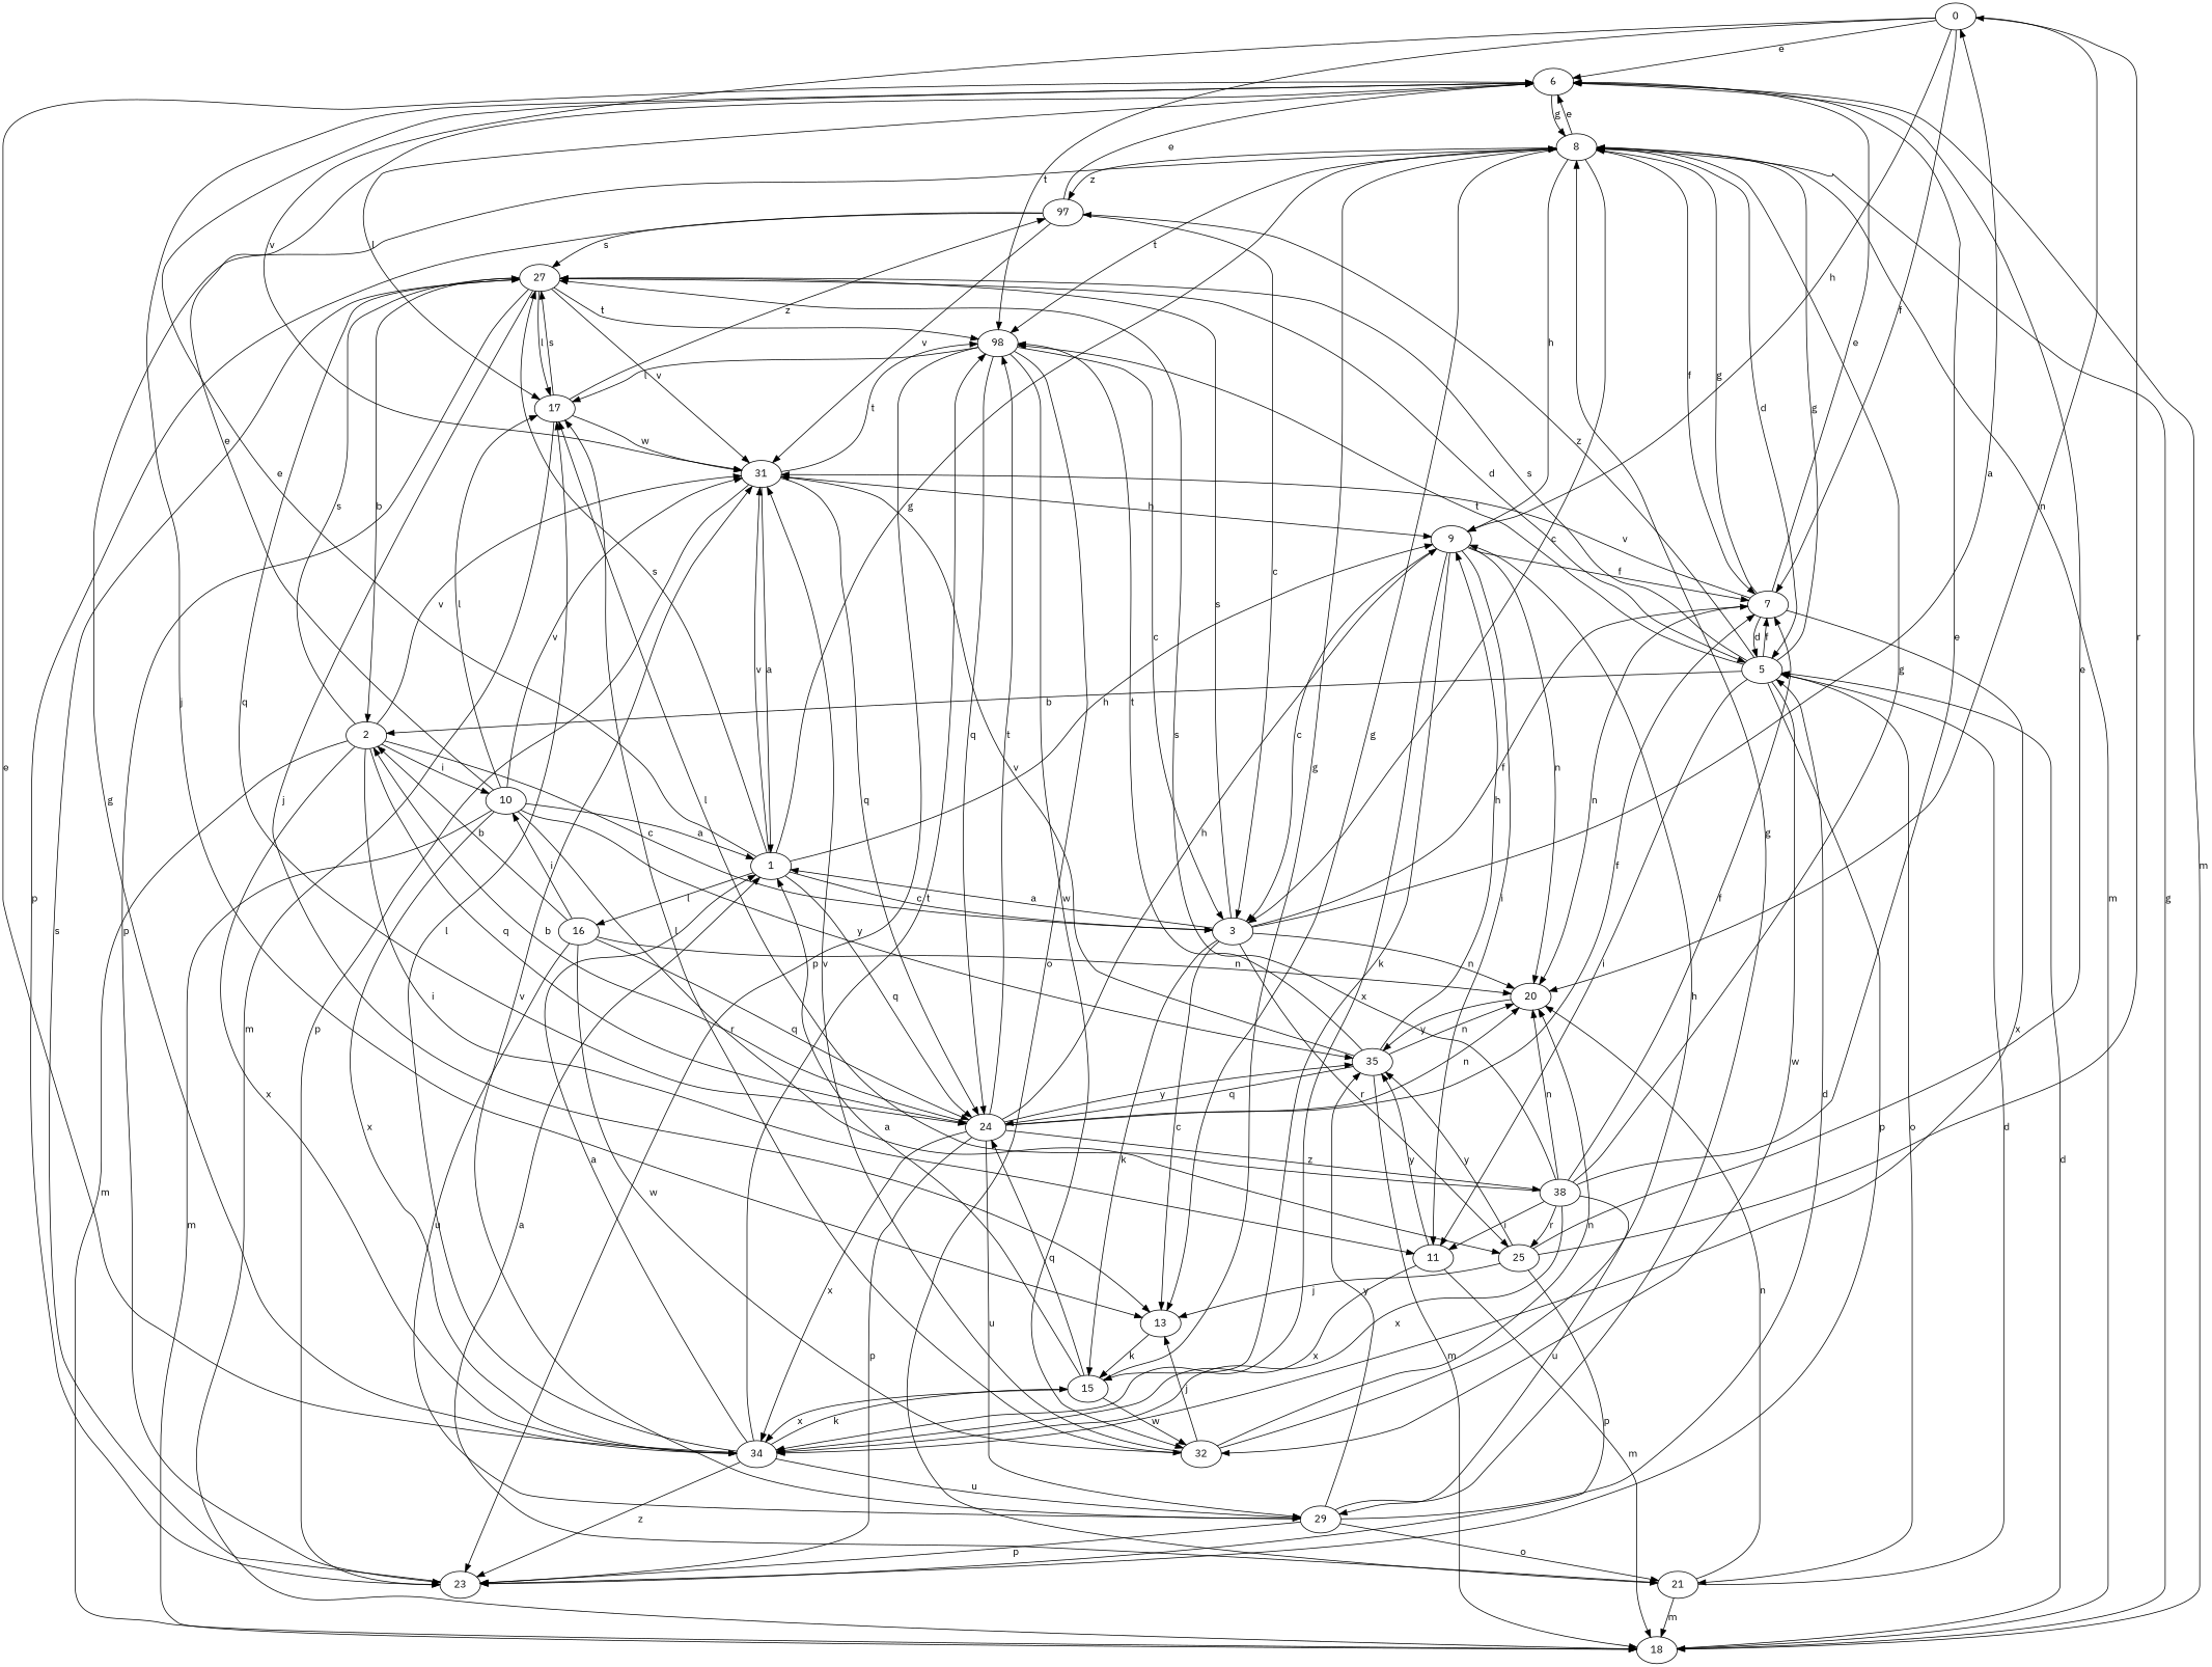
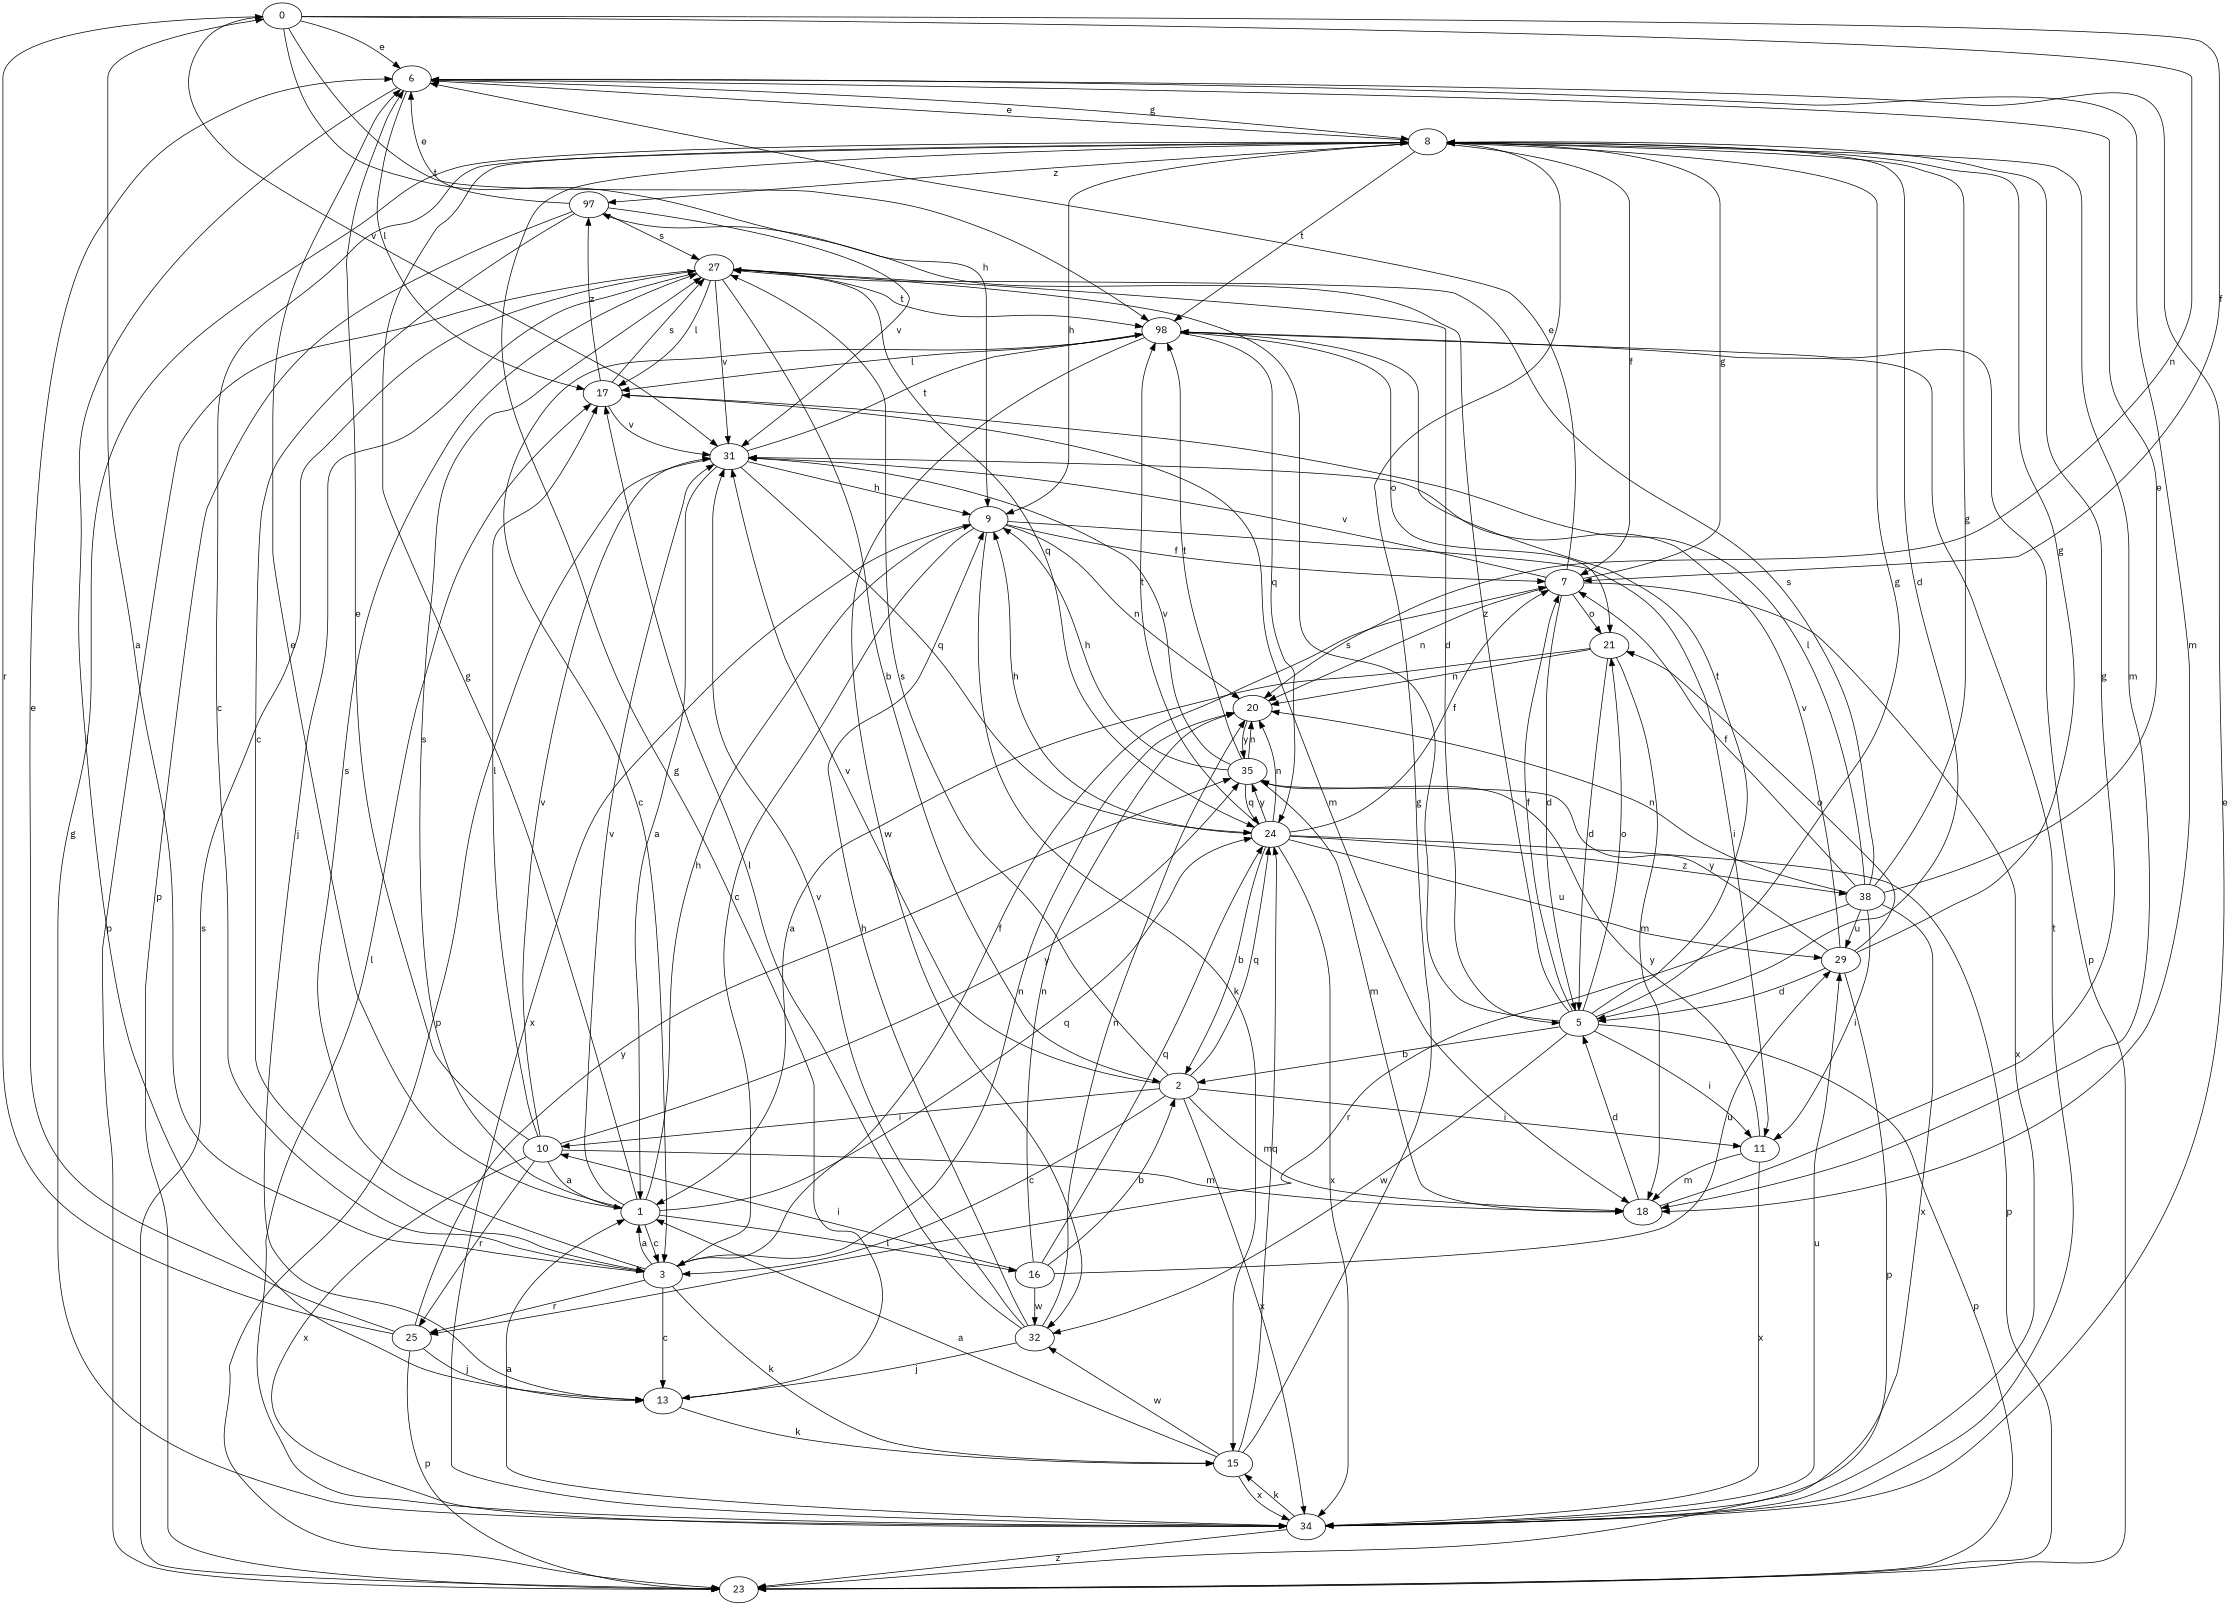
  strict digraph {
    fontname="IBM Plex Sans"
    node [fontname="IBM Plex Sans"]
    edge [fontname="IBM Plex Sans"]
    0
    6
    7
    9
    20
    n6 [label=98]
    31
    8
    18
    13
    17
    34
    5
    21
    3
    11
    15
    35
    25
    23
    24
    32
    1
    16
    27
    n26 [label=97]
    2
    10
    29
    38
    0 -> 6 [label=e]
    0 -> 7 [label=f]
    0 -> 9 [label=h]
    0 -> 20 [label=n]
    0 -> n6 [label=t]
    0 -> 31 [label=v]
    6 -> 8 [label=g]
    6 -> 18 [label=m]
    6 -> 13 [label=j]
    6 -> 17 [label=l]
    7 -> 6 [label=e]
    7 -> 20 [label=n]
    7 -> 31 [label=v]
    7 -> 8 [label=g]
    7 -> 34 [label=x]
    7 -> 5 [label=d]
+   7 -> 21 [label=o]
    9 -> 7 [label=f]
    9 -> 20 [label=n]
    9 -> 34 [label=x]
    9 -> 3 [label=c]
    9 -> 11 [label=i]
    9 -> 15 [label=k]
    20 -> 35 [label=y]
    n6 -> 17 [label=l]
    n6 -> 21 [label=o]
    n6 -> 3 [label=c]
    n6 -> 23 [label=p]
    n6 -> 24 [label=q]
    n6 -> 32 [label=w]
    31 -> 9 [label=h]
    31 -> n6 [label=t]
    31 -> 23 [label=p]
    31 -> 24 [label=q]
    31 -> 1 [label=a]
    8 -> 6 [label=e]
    8 -> 7 [label=f]
    8 -> 9 [label=h]
    8 -> n6 [label=t]
    8 -> 18 [label=m]
    8 -> 5 [label=d]
    8 -> 3 [label=c]
    8 -> n26 [label=z]
    18 -> 8 [label=g]
    18 -> 5 [label=d]
-   8 -> 13 [label=g]
+   13 -> 8 [label=g]
    13 -> 15 [label=k]
-   17 -> 31 [label=w]
+   17 -> 31 [label=v]
    17 -> 18 [label=m]
    17 -> 27 [label=s]
    17 -> n26 [label=z]
    34 -> 6 [label=e]
    34 -> n6 [label=t]
    34 -> 8 [label=g]
    34 -> 17 [label=l]
    34 -> 15 [label=k]
    34 -> 23 [label=z]
    34 -> 1 [label=a]
    34 -> 29 [label=u]
    5 -> 7 [label=f]
    5 -> n6 [label=t]
    5 -> 8 [label=g]
    5 -> 21 [label=o]
    5 -> 11 [label=i]
    5 -> 23 [label=p]
    5 -> 32 [label=w]
    5 -> 27 [label=s]
    5 -> n26 [label=z]
    5 -> 2 [label=b]
    21 -> 20 [label=n]
    21 -> 18 [label=m]
    21 -> 5 [label=d]
    21 -> 1 [label=a]
    3 -> 0 [label=a]
    3 -> 7 [label=f]
    3 -> 20 [label=n]
    3 -> 13 [label=c]
    3 -> 15 [label=k]
    3 -> 25 [label=r]
    3 -> 1 [label=a]
    3 -> 27 [label=s]
    11 -> 18 [label=m]
    11 -> 34 [label=x]
    11 -> 35 [label=y]
    15 -> 8 [label=g]
    15 -> 34 [label=x]
    15 -> 24 [label=q]
    15 -> 32 [label=w]
    15 -> 1 [label=a]
    35 -> 9 [label=h]
    35 -> 20 [label=n]
    35 -> n6 [label=t]
    35 -> 31 [label=v]
    35 -> 18 [label=m]
    35 -> 24 [label=q]
    25 -> 0 [label=r]
    25 -> 6 [label=e]
    25 -> 13 [label=j]
    25 -> 35 [label=y]
    25 -> 23 [label=p]
    23 -> 27 [label=s]
    24 -> 7 [label=f]
    24 -> 9 [label=h]
    24 -> 20 [label=n]
    24 -> n6 [label=t]
    24 -> 34 [label=x]
    24 -> 35 [label=y]
    24 -> 23 [label=p]
    24 -> 2 [label=b]
    24 -> 29 [label=u]
    24 -> 38 [label=z]
    32 -> 9 [label=h]
    32 -> 20 [label=n]
    32 -> 31 [label=v]
    32 -> 13 [label=j]
    32 -> 17 [label=l]
    1 -> 6 [label=e]
    1 -> 9 [label=h]
    1 -> 31 [label=v]
    1 -> 8 [label=g]
    1 -> 3 [label=c]
    1 -> 24 [label=q]
    1 -> 16 [label=l]
    1 -> 27 [label=s]
    16 -> 20 [label=n]
    16 -> 24 [label=q]
    16 -> 32 [label=w]
    16 -> 2 [label=b]
    16 -> 10 [label=i]
    16 -> 29 [label=u]
    27 -> n6 [label=t]
    27 -> 31 [label=v]
    27 -> 13 [label=j]
    27 -> 17 [label=l]
    27 -> 5 [label=d]
    27 -> 23 [label=p]
    27 -> 24 [label=q]
    27 -> 2 [label=b]
    n26 -> 6 [label=e]
    n26 -> 31 [label=v]
    n26 -> 3 [label=c]
    n26 -> 23 [label=p]
    n26 -> 27 [label=s]
    2 -> 31 [label=v]
    2 -> 18 [label=m]
    2 -> 34 [label=x]
    2 -> 3 [label=c]
    2 -> 11 [label=i]
    2 -> 24 [label=q]
    2 -> 27 [label=s]
    2 -> 10 [label=i]
    10 -> 6 [label=e]
    10 -> 31 [label=v]
    10 -> 18 [label=m]
    10 -> 17 [label=l]
    10 -> 34 [label=x]
    10 -> 35 [label=y]
    10 -> 25 [label=r]
    10 -> 1 [label=a]
    29 -> 31 [label=v]
    29 -> 8 [label=g]
    29 -> 5 [label=d]
    29 -> 21 [label=o]
    29 -> 35 [label=y]
    29 -> 23 [label=p]
    38 -> 6 [label=e]
    38 -> 7 [label=f]
    38 -> 20 [label=n]
    38 -> 8 [label=g]
    38 -> 17 [label=l]
    38 -> 34 [label=x]
    38 -> 11 [label=i]
    38 -> 25 [label=r]
    38 -> 27 [label=s]
    38 -> 29 [label=u]
  }
